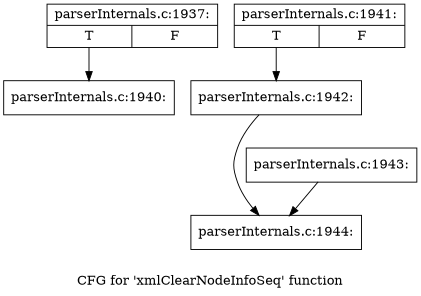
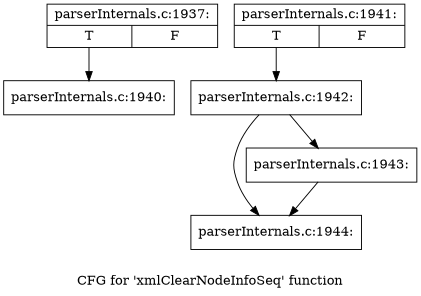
  digraph {
    label="CFG for 'xmlClearNodeInfoSeq' function"
    node [shape=record]
    n1 [label="{parserInternals.c:1937:|{<s0>T|<s1>F}}"]
    n2 [label="{parserInternals.c:1940:}"]
    n3 [label="{parserInternals.c:1941:|{<s0>T|<s1>F}}"]
    n4 [label="{parserInternals.c:1942:}"]
    n5 [label="{parserInternals.c:1944:}"]
    n6 [label="{parserInternals.c:1943:}"]
    n1 -> n2 [tailport=s0]
    n3 -> n4 [tailport=s0]
    n4 -> n5
+   n4 -> n6
    n6 -> n5
  }
